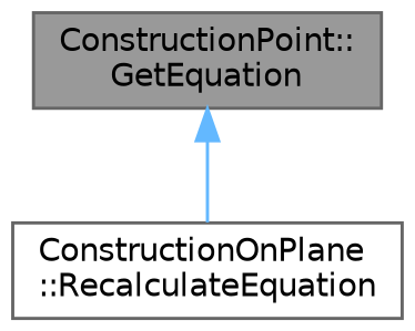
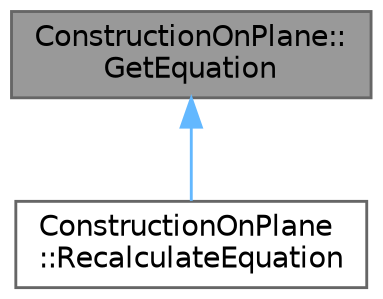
  digraph {
    rankdir=TB
    node [fontname=Helvetica fontsize=10 shape=box style=filled]
-   n1 [color=gray40 fillcolor=grey60 fontcolor=black height=0.2 label="ConstructionPoint::\lGetEquation" width=0.4]
+   n1 [color=gray40 fillcolor=grey60 fontcolor=black height=0.2 label="ConstructionOnPlane::\lGetEquation" width=0.4]
    n2 [color=grey40 fillcolor=white height=0.2 label="ConstructionOnPlane\l::RecalculateEquation" width=0.4]
    n1 -> n2 [color=steelblue1 dir=back fontname=Helvetica fontsize=10 labelfontname=Helvetica labelfontsize=10 style=solid]
  }
